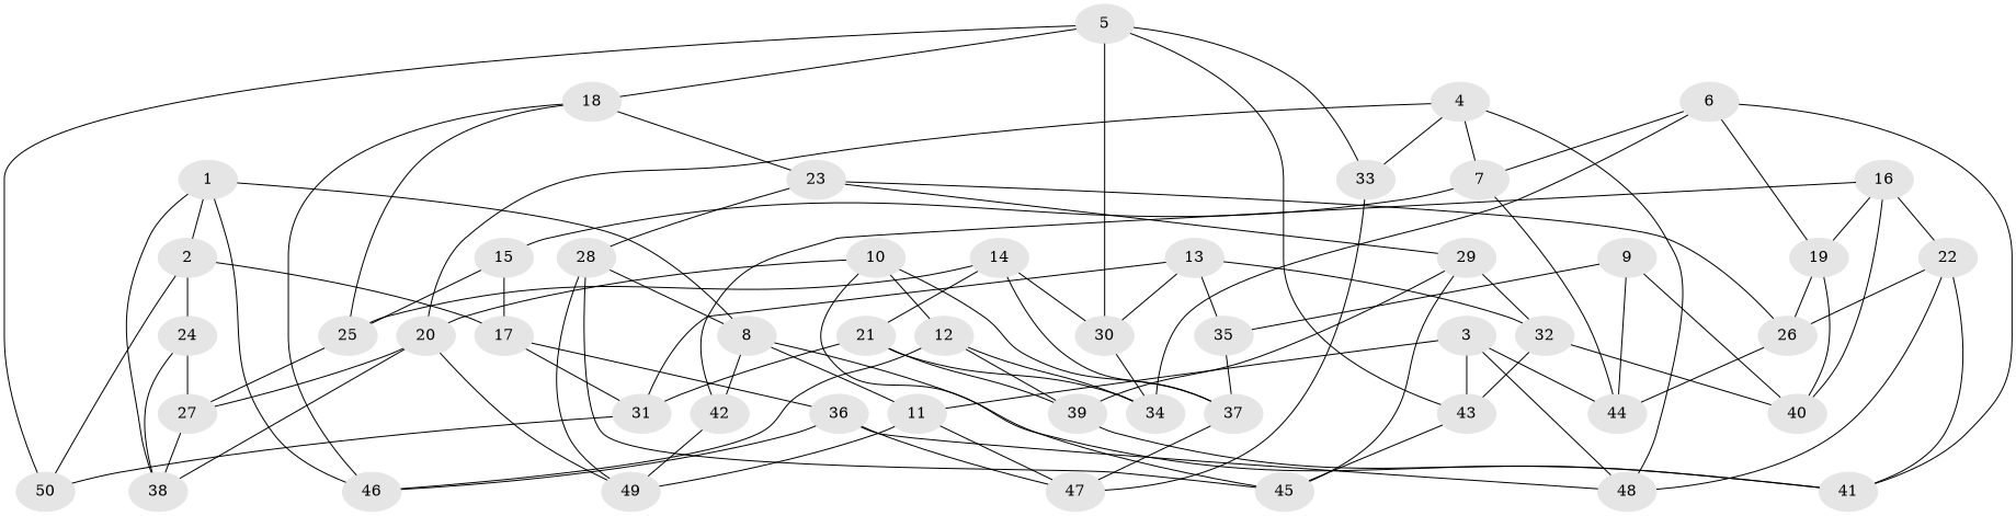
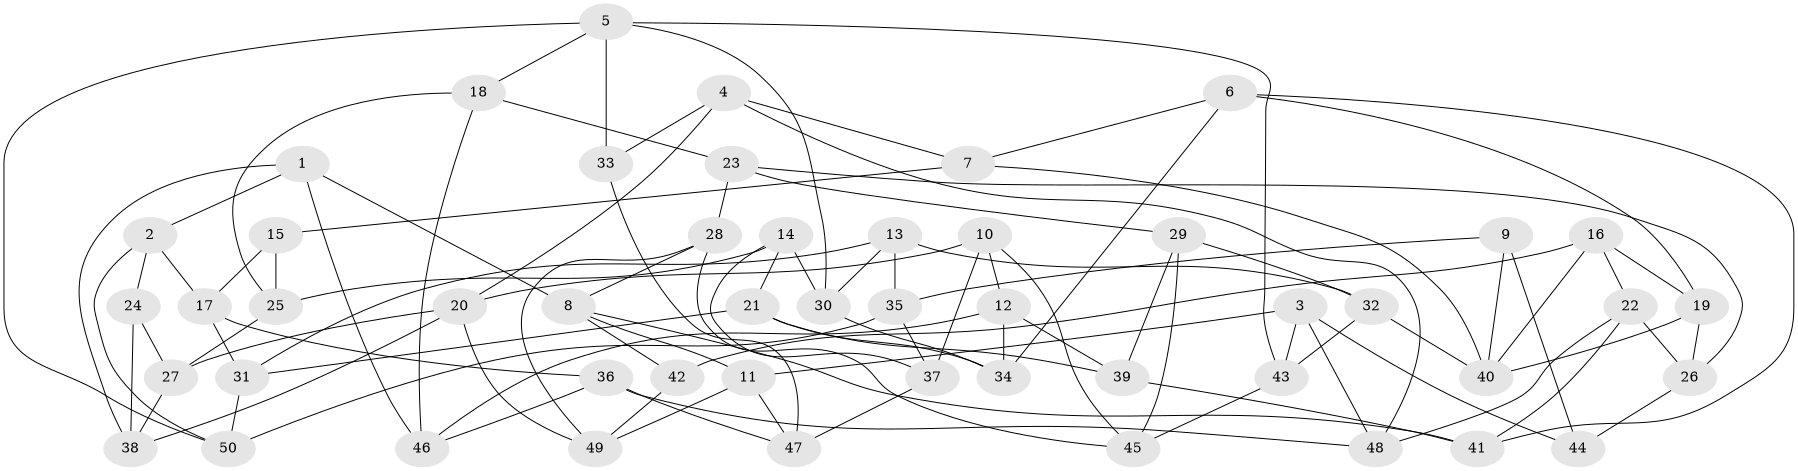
  graph {
    node [color=gray90 style=filled]
    1
    2
    8
    38
    46
    17
    24
    50
    11
    41
    42
    31
    36
    27
    3
    43
    44
    48
    47
    49
    45
    4
    7
    20
    33
    15
    5
    30
    18
    34
    6
    19
    40
    26
    25
    9
    35
    23
    37
    10
    12
    39
    13
    32
    14
    21
    16
    22
    28
    29
    1 -- 2
    1 -- 8
    1 -- 38
    1 -- 46
    2 -- 17
    2 -- 24
    2 -- 50
    8 -- 11
    8 -- 41
    8 -- 42
    17 -- 31
    17 -- 36
    24 -- 38
    24 -- 27
    11 -- 47
    11 -- 49
    42 -- 49
    31 -- 50
    36 -- 46
    36 -- 48
    36 -- 47
    27 -- 38
    3 -- 11
    3 -- 43
    3 -- 44
    3 -- 48
    43 -- 45
    4 -- 48
    4 -- 7
    4 -- 20
    4 -- 33
-   7 -- 44
+   7 -- 40
    7 -- 15
    20 -- 38
    20 -- 27
    20 -- 49
    33 -- 47
    15 -- 17
    15 -- 25
    5 -- 50
    5 -- 43
    5 -- 33
    5 -- 30
    5 -- 18
    30 -- 34
    18 -- 46
    18 -- 25
    18 -- 23
    6 -- 41
    6 -- 7
    6 -- 34
    6 -- 19
    19 -- 40
    19 -- 26
    26 -- 44
    25 -- 27
    9 -- 44
    9 -- 40
    9 -- 35
+   35 -- 50
    35 -- 37
    23 -- 26
    23 -- 28
    23 -- 29
    37 -- 47
    10 -- 45
    10 -- 20
    10 -- 37
    10 -- 12
    12 -- 46
    12 -- 34
    12 -- 39
    39 -- 41
    13 -- 31
    13 -- 30
    13 -- 35
    13 -- 32
    32 -- 43
    32 -- 40
    14 -- 30
    14 -- 25
    14 -- 37
    14 -- 21
    21 -- 31
    21 -- 34
    21 -- 39
    16 -- 42
    16 -- 19
    16 -- 40
    16 -- 22
    22 -- 41
    22 -- 48
    22 -- 26
    28 -- 8
    28 -- 49
    28 -- 45
    29 -- 45
    29 -- 39
    29 -- 32
  }
